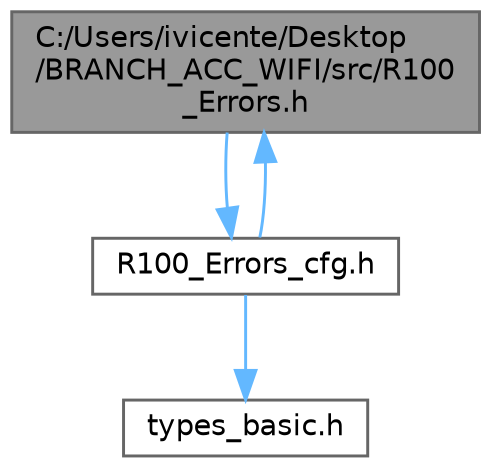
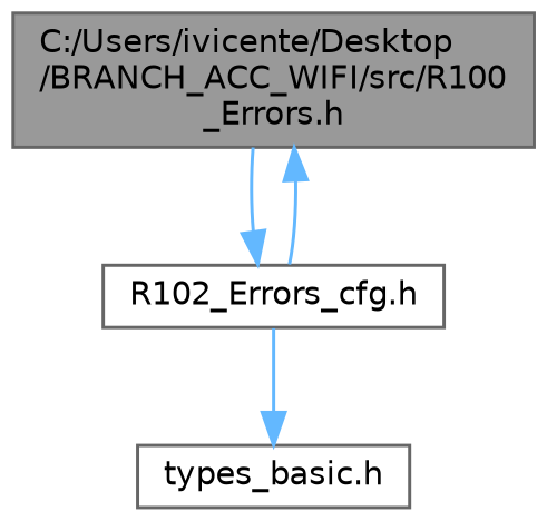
  digraph {
    node [color=grey40 fillcolor=white fontname=Helvetica fontsize=10 shape=box style=filled]
    edge [color=steelblue1 fontname=Helvetica fontsize=10 labelfontname=Helvetica labelfontsize=10 style=solid]
    n1 [color=gray40 fillcolor=grey60 fontcolor=black height=0.2 label="C:/Users/ivicente/Desktop\l/BRANCH_ACC_WIFI/src/R100\l_Errors.h" width=0.4]
-   n2 [height=0.2 label="R100_Errors_cfg.h" width=0.4]
+   n2 [height=0.2 label="R102_Errors_cfg.h" width=0.4]
    n3 [height=0.2 label="types_basic.h" width=0.4]
    n1 -> n2
    n2 -> n1
    n2 -> n3
  }
